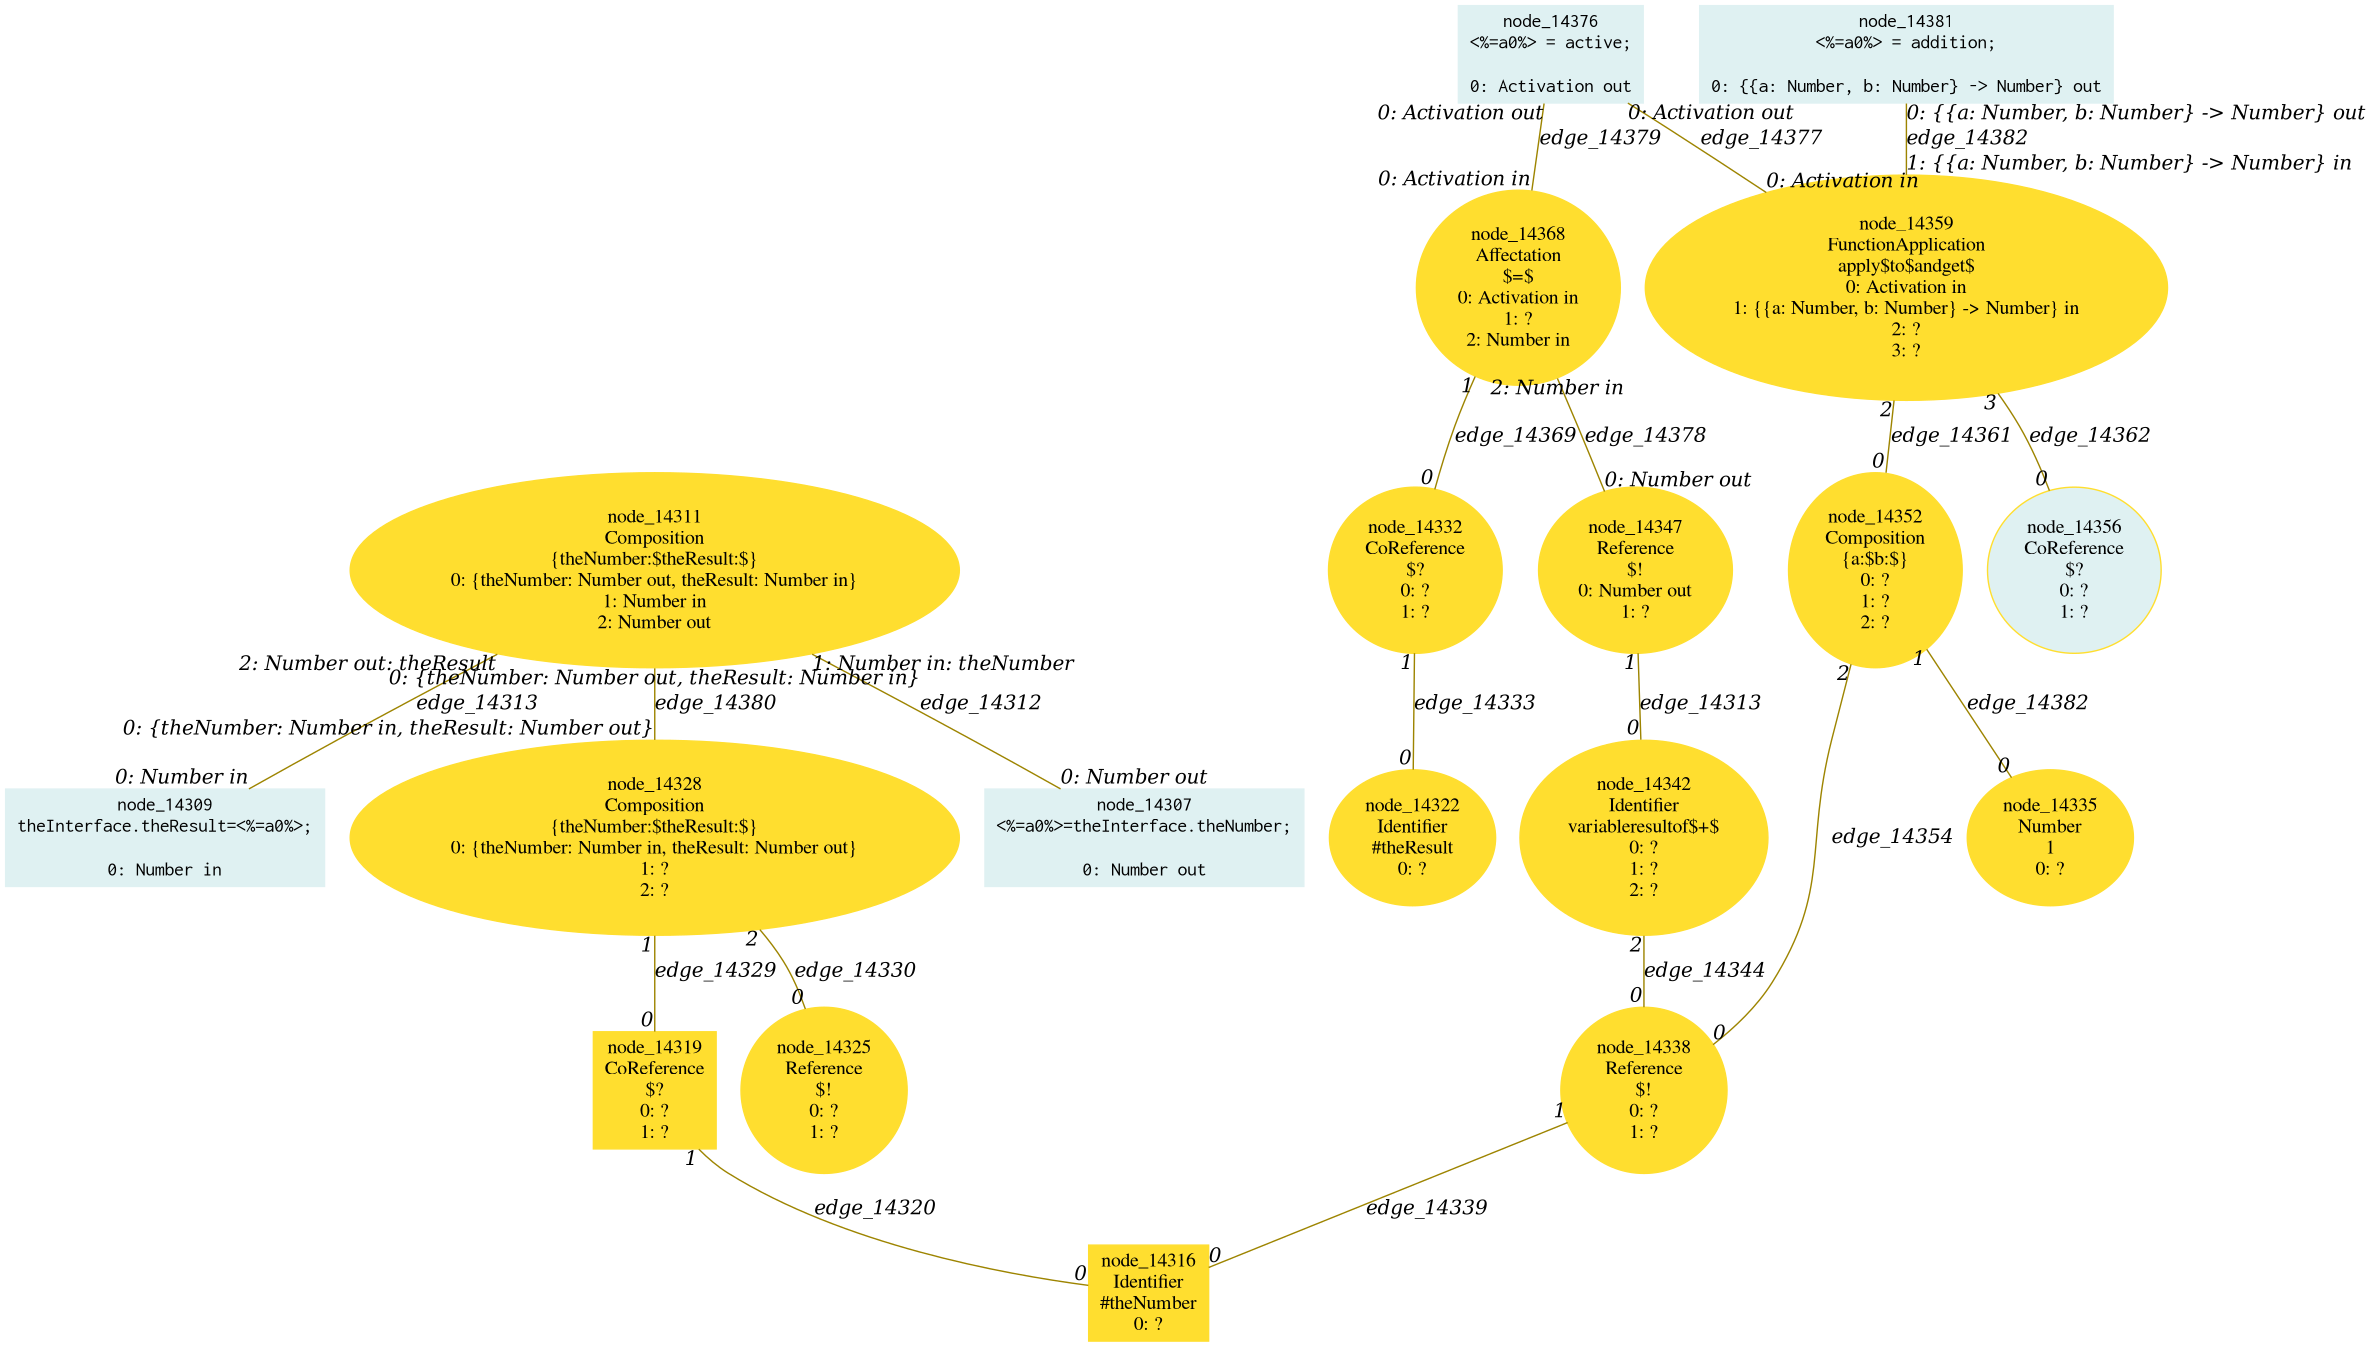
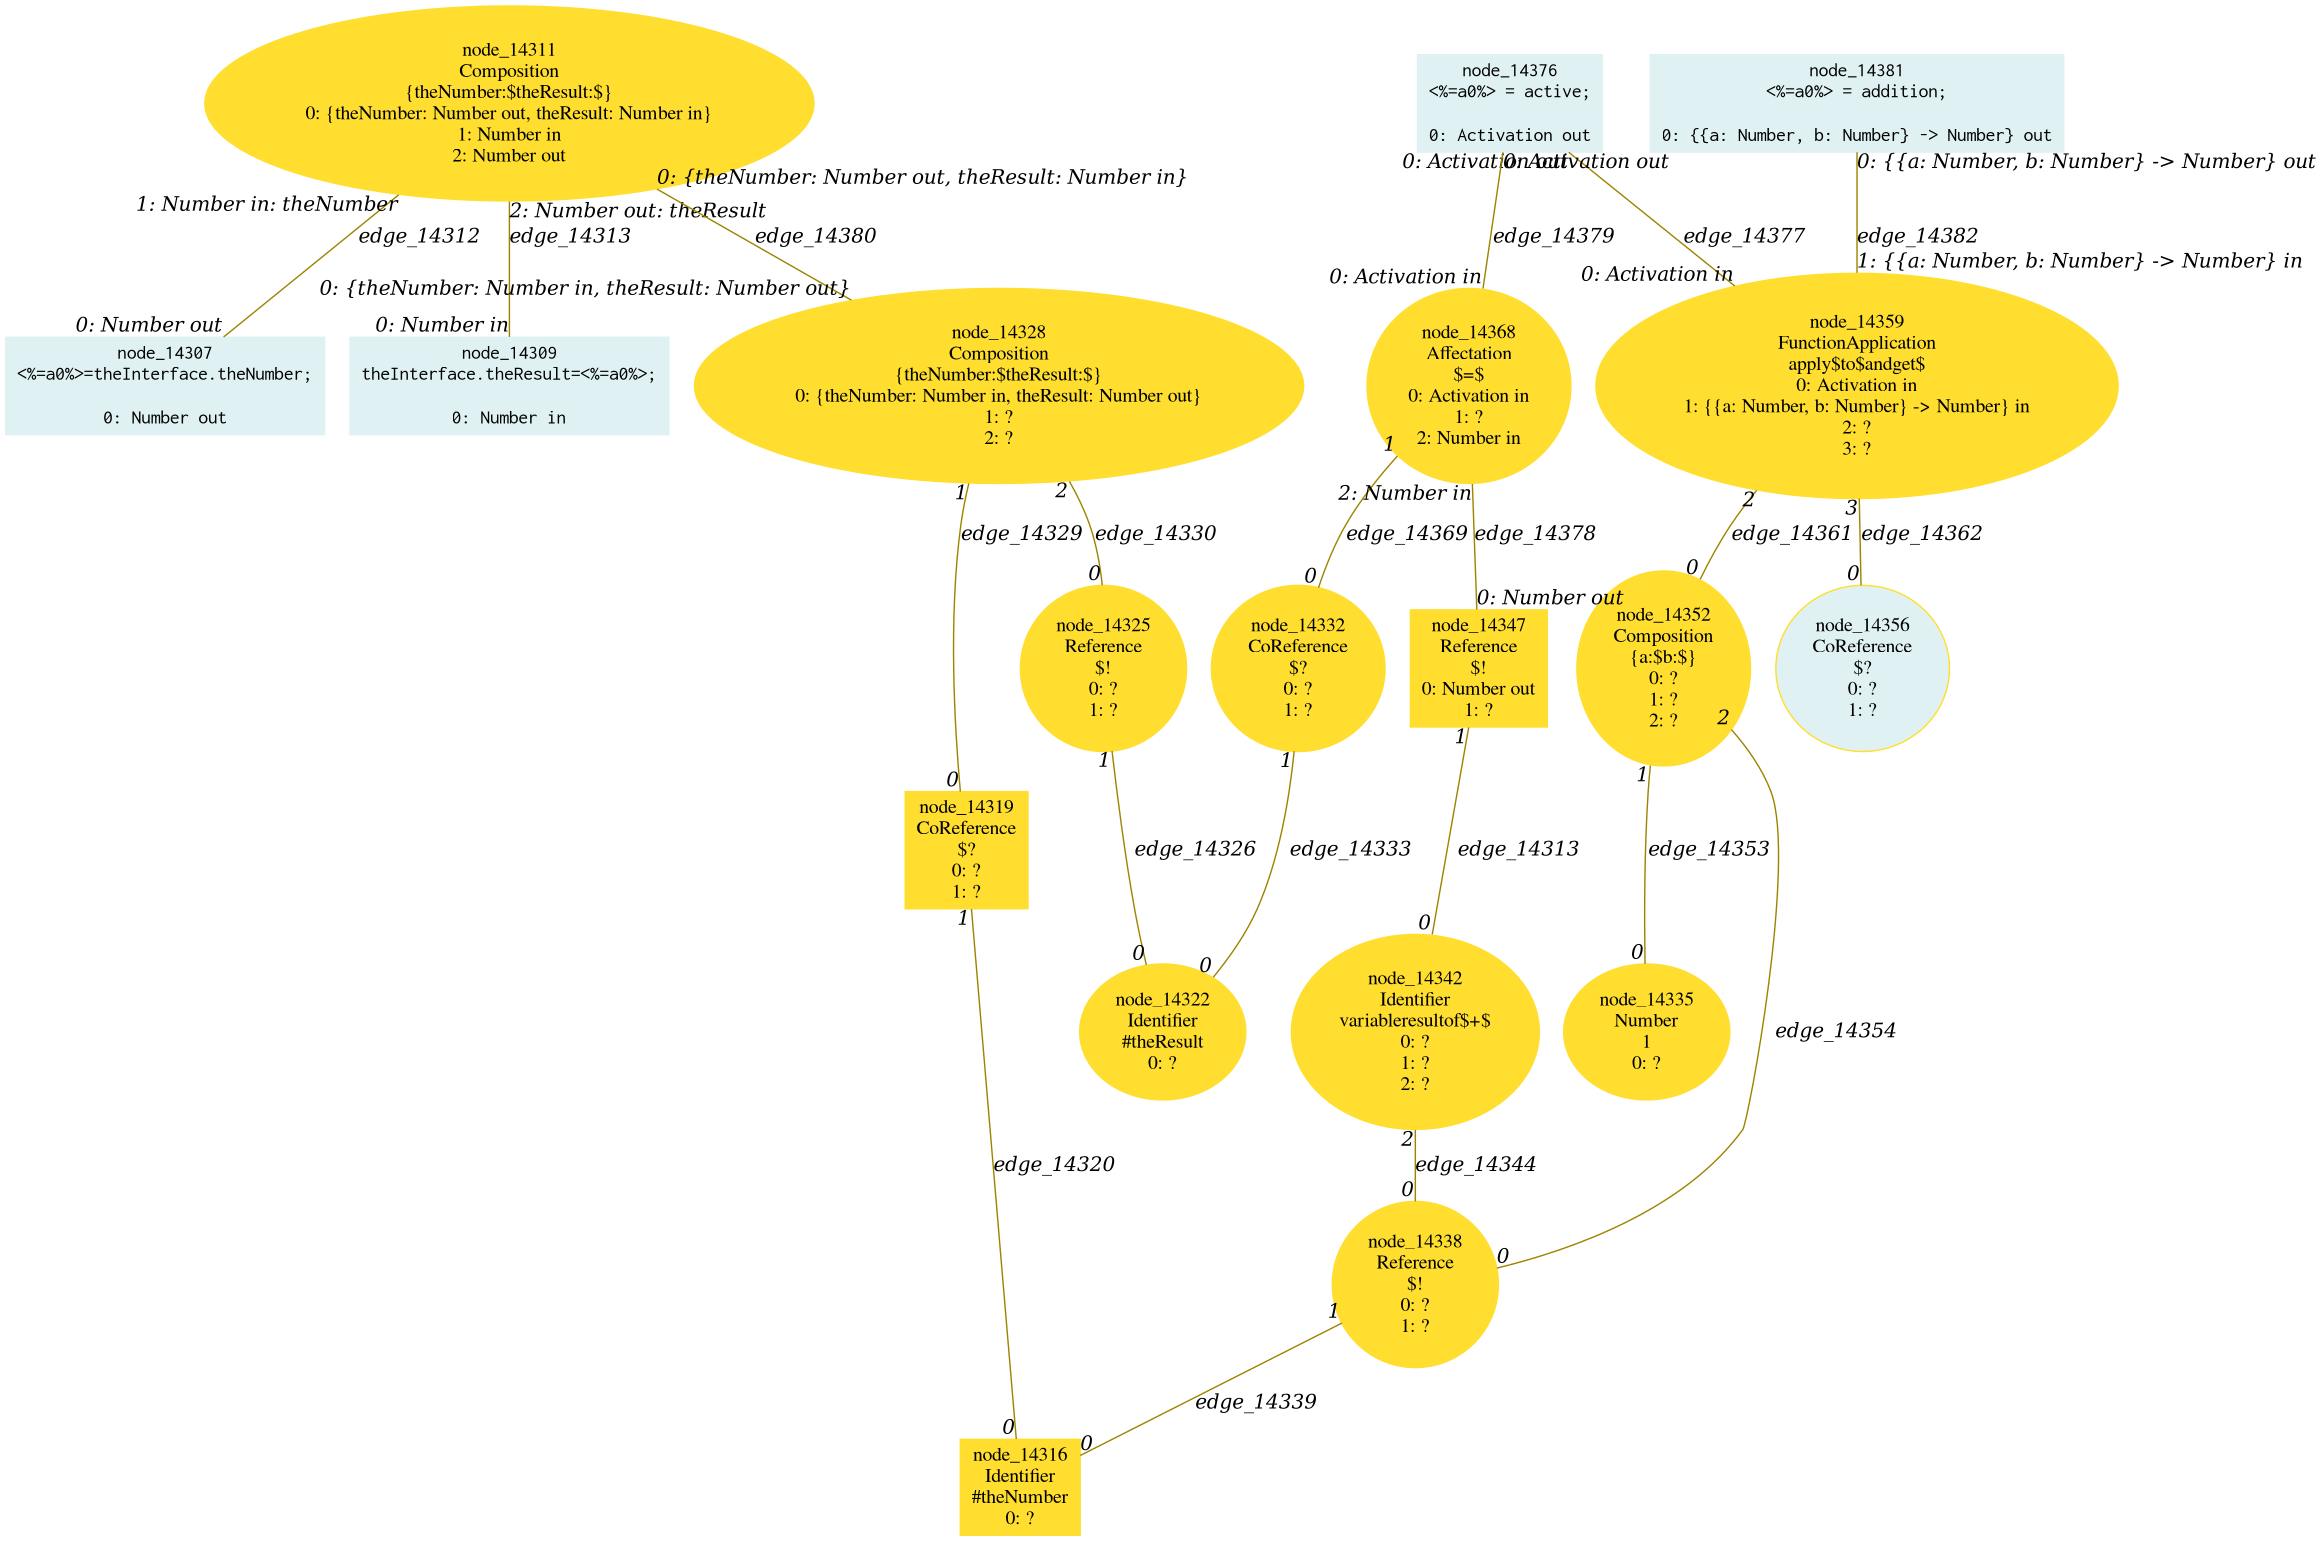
  digraph {
    node [color="#ffde2f" fontname=Times shape=ellipse style=filled]
    edge [arrowHead=none arrowsize=1 color="#9d8400" dir=none fontname="Times-Italic" headlabel=0 taillabel=1]
    n1 [color="#dff1f2" fontname=Courier label="node_14307\n<%=a0%>=theInterface.theNumber;\n\n0: Number out" shape=box]
    n2 [color="#dff1f2" fontname=Courier label="node_14309\ntheInterface.theResult=<%=a0%>;\n\n0: Number in" shape=box]
    n3 [label="node_14311\nComposition\n{theNumber:$theResult:$}\n0: {theNumber: Number out, theResult: Number in}\n1: Number in\n2: Number out"]
    n4 [label="node_14328\nComposition\n{theNumber:$theResult:$}\n0: {theNumber: Number in, theResult: Number out}\n1: ?\n2: ?"]
    n5 [label="node_14319\nCoReference\n$?\n0: ?\n1: ?" shape=box]
    n6 [label="node_14325\nReference\n$!\n0: ?\n1: ?"]
    n7 [label="node_14316\nIdentifier\n#theNumber\n0: ?" shape=box]
    n8 [label="node_14322\nIdentifier\n#theResult\n0: ?"]
    n9 [label="node_14332\nCoReference\n$?\n0: ?\n1: ?"]
    n10 [label="node_14335\nNumber\n1\n0: ?"]
    n11 [label="node_14338\nReference\n$!\n0: ?\n1: ?"]
    n12 [label="node_14342\nIdentifier\nvariableresultof$+$\n0: ?\n1: ?\n2: ?"]
-   n13 [label="node_14347\nReference\n$!\n0: Number out\n1: ?"]
+   n13 [label="node_14347\nReference\n$!\n0: Number out\n1: ?" shape=box]
    n14 [label="node_14352\nComposition\n{a:$b:$}\n0: ?\n1: ?\n2: ?"]
    n15 [fillcolor="#dff1f2" label="node_14356\nCoReference\n$?\n0: ?\n1: ?"]
    n16 [label="node_14359\nFunctionApplication\napply$to$andget$\n0: Activation in\n1: {{a: Number, b: Number} -> Number} in\n2: ?\n3: ?"]
    n17 [label="node_14368\nAffectation\n$=$\n0: Activation in\n1: ?\n2: Number in"]
    n18 [color="#dff1f2" fontname=Courier label="node_14376\n<%=a0%> = active;\n\n0: Activation out" shape=box]
    n19 [color="#dff1f2" fontname=Courier label="node_14381\n<%=a0%> = addition;\n\n0: {{a: Number, b: Number} -> Number} out" shape=box]
    n3 -> n1 [headlabel="0: Number out" label=edge_14312 taillabel="1: Number in: theNumber"]
    n3 -> n2 [headlabel="0: Number in" label=edge_14313 taillabel="2: Number out: theResult"]
    n3 -> n4 [headlabel="0: {theNumber: Number in, theResult: Number out}" label=edge_14380 taillabel="0: {theNumber: Number out, theResult: Number in}"]
    n4 -> n5 [label=edge_14329]
    n4 -> n6 [label=edge_14330 taillabel=2]
    n5 -> n7 [label=edge_14320]
+   n6 -> n8 [label=edge_14326]
    n9 -> n8 [label=edge_14333]
    n11 -> n7 [label=edge_14339]
    n12 -> n11 [label=edge_14344 taillabel=2]
    n13 -> n12 [label=edge_14313]
-   n14 -> n10 [label=edge_14382]
+   n14 -> n10 [label=edge_14353]
    n14 -> n11 [label=edge_14354 taillabel=2]
    n16 -> n14 [label=edge_14361 taillabel=2]
    n16 -> n15 [label=edge_14362 taillabel=3]
    n17 -> n9 [label=edge_14369]
    n17 -> n13 [headlabel="0: Number out" label=edge_14378 taillabel="2: Number in"]
    n18 -> n16 [headlabel="0: Activation in" label=edge_14377 taillabel="0: Activation out"]
    n18 -> n17 [headlabel="0: Activation in" label=edge_14379 taillabel="0: Activation out"]
    n19 -> n16 [headlabel="1: {{a: Number, b: Number} -> Number} in" label=edge_14382 taillabel="0: {{a: Number, b: Number} -> Number} out"]
  }
